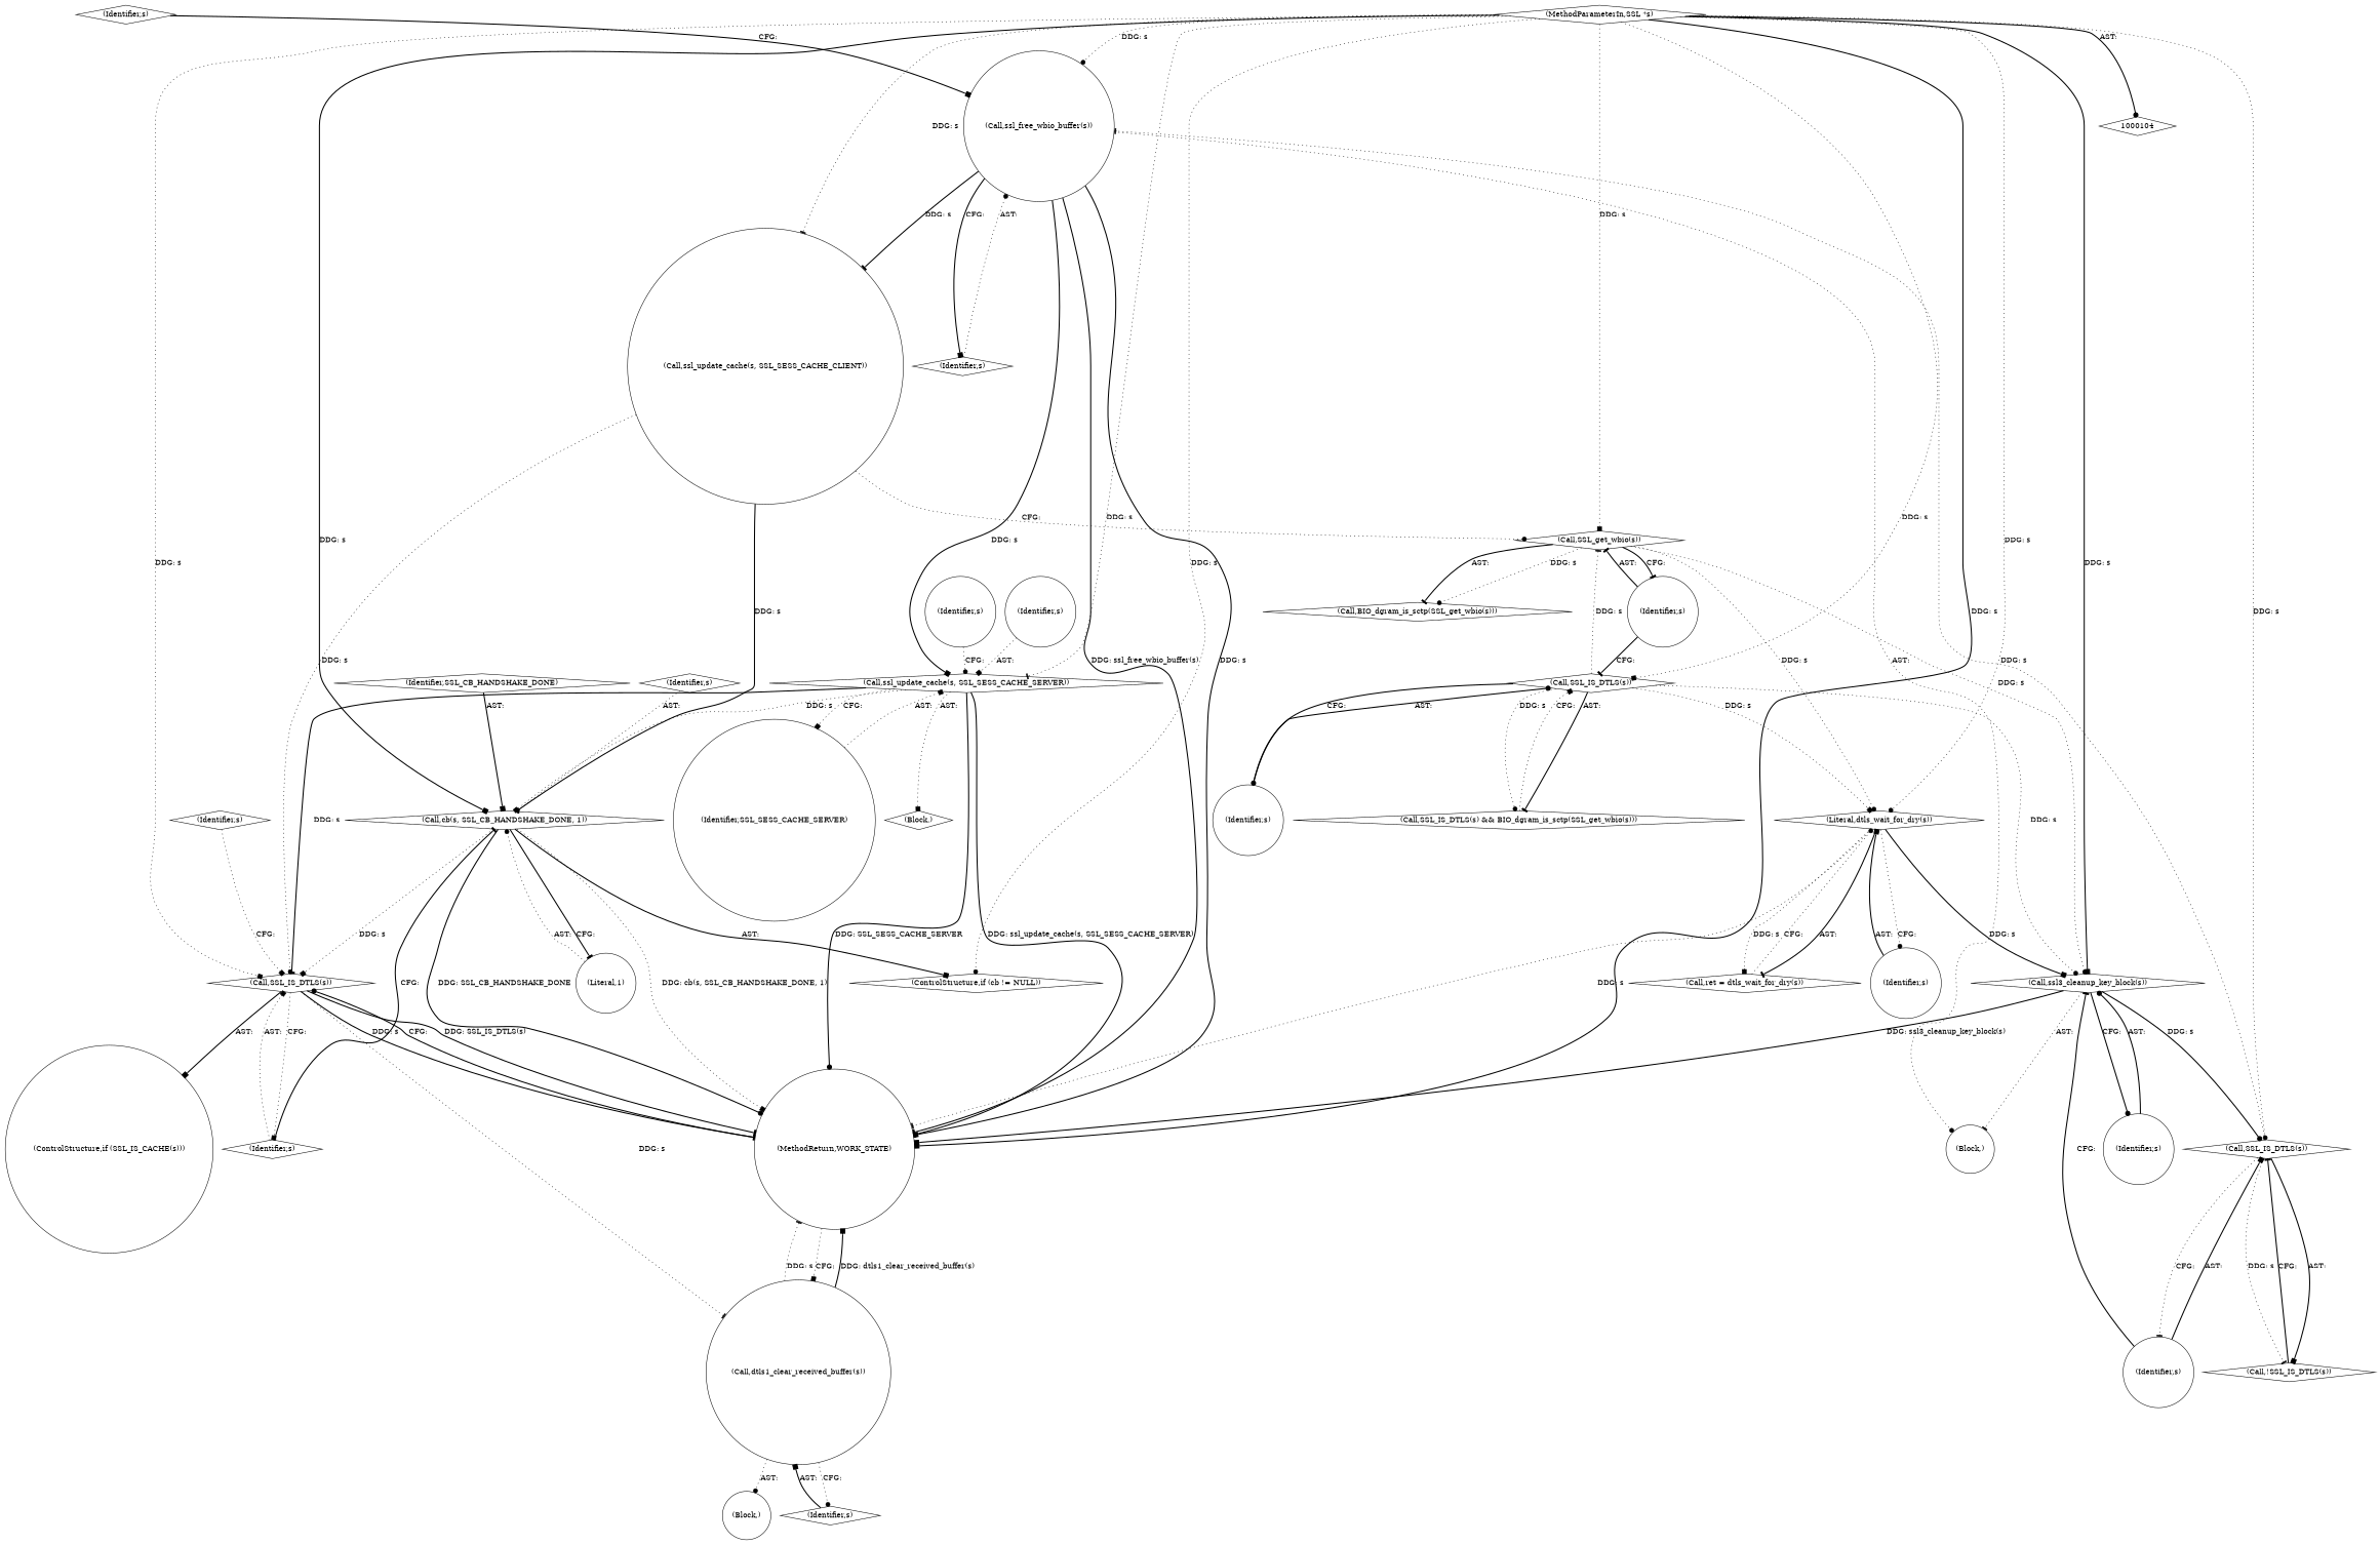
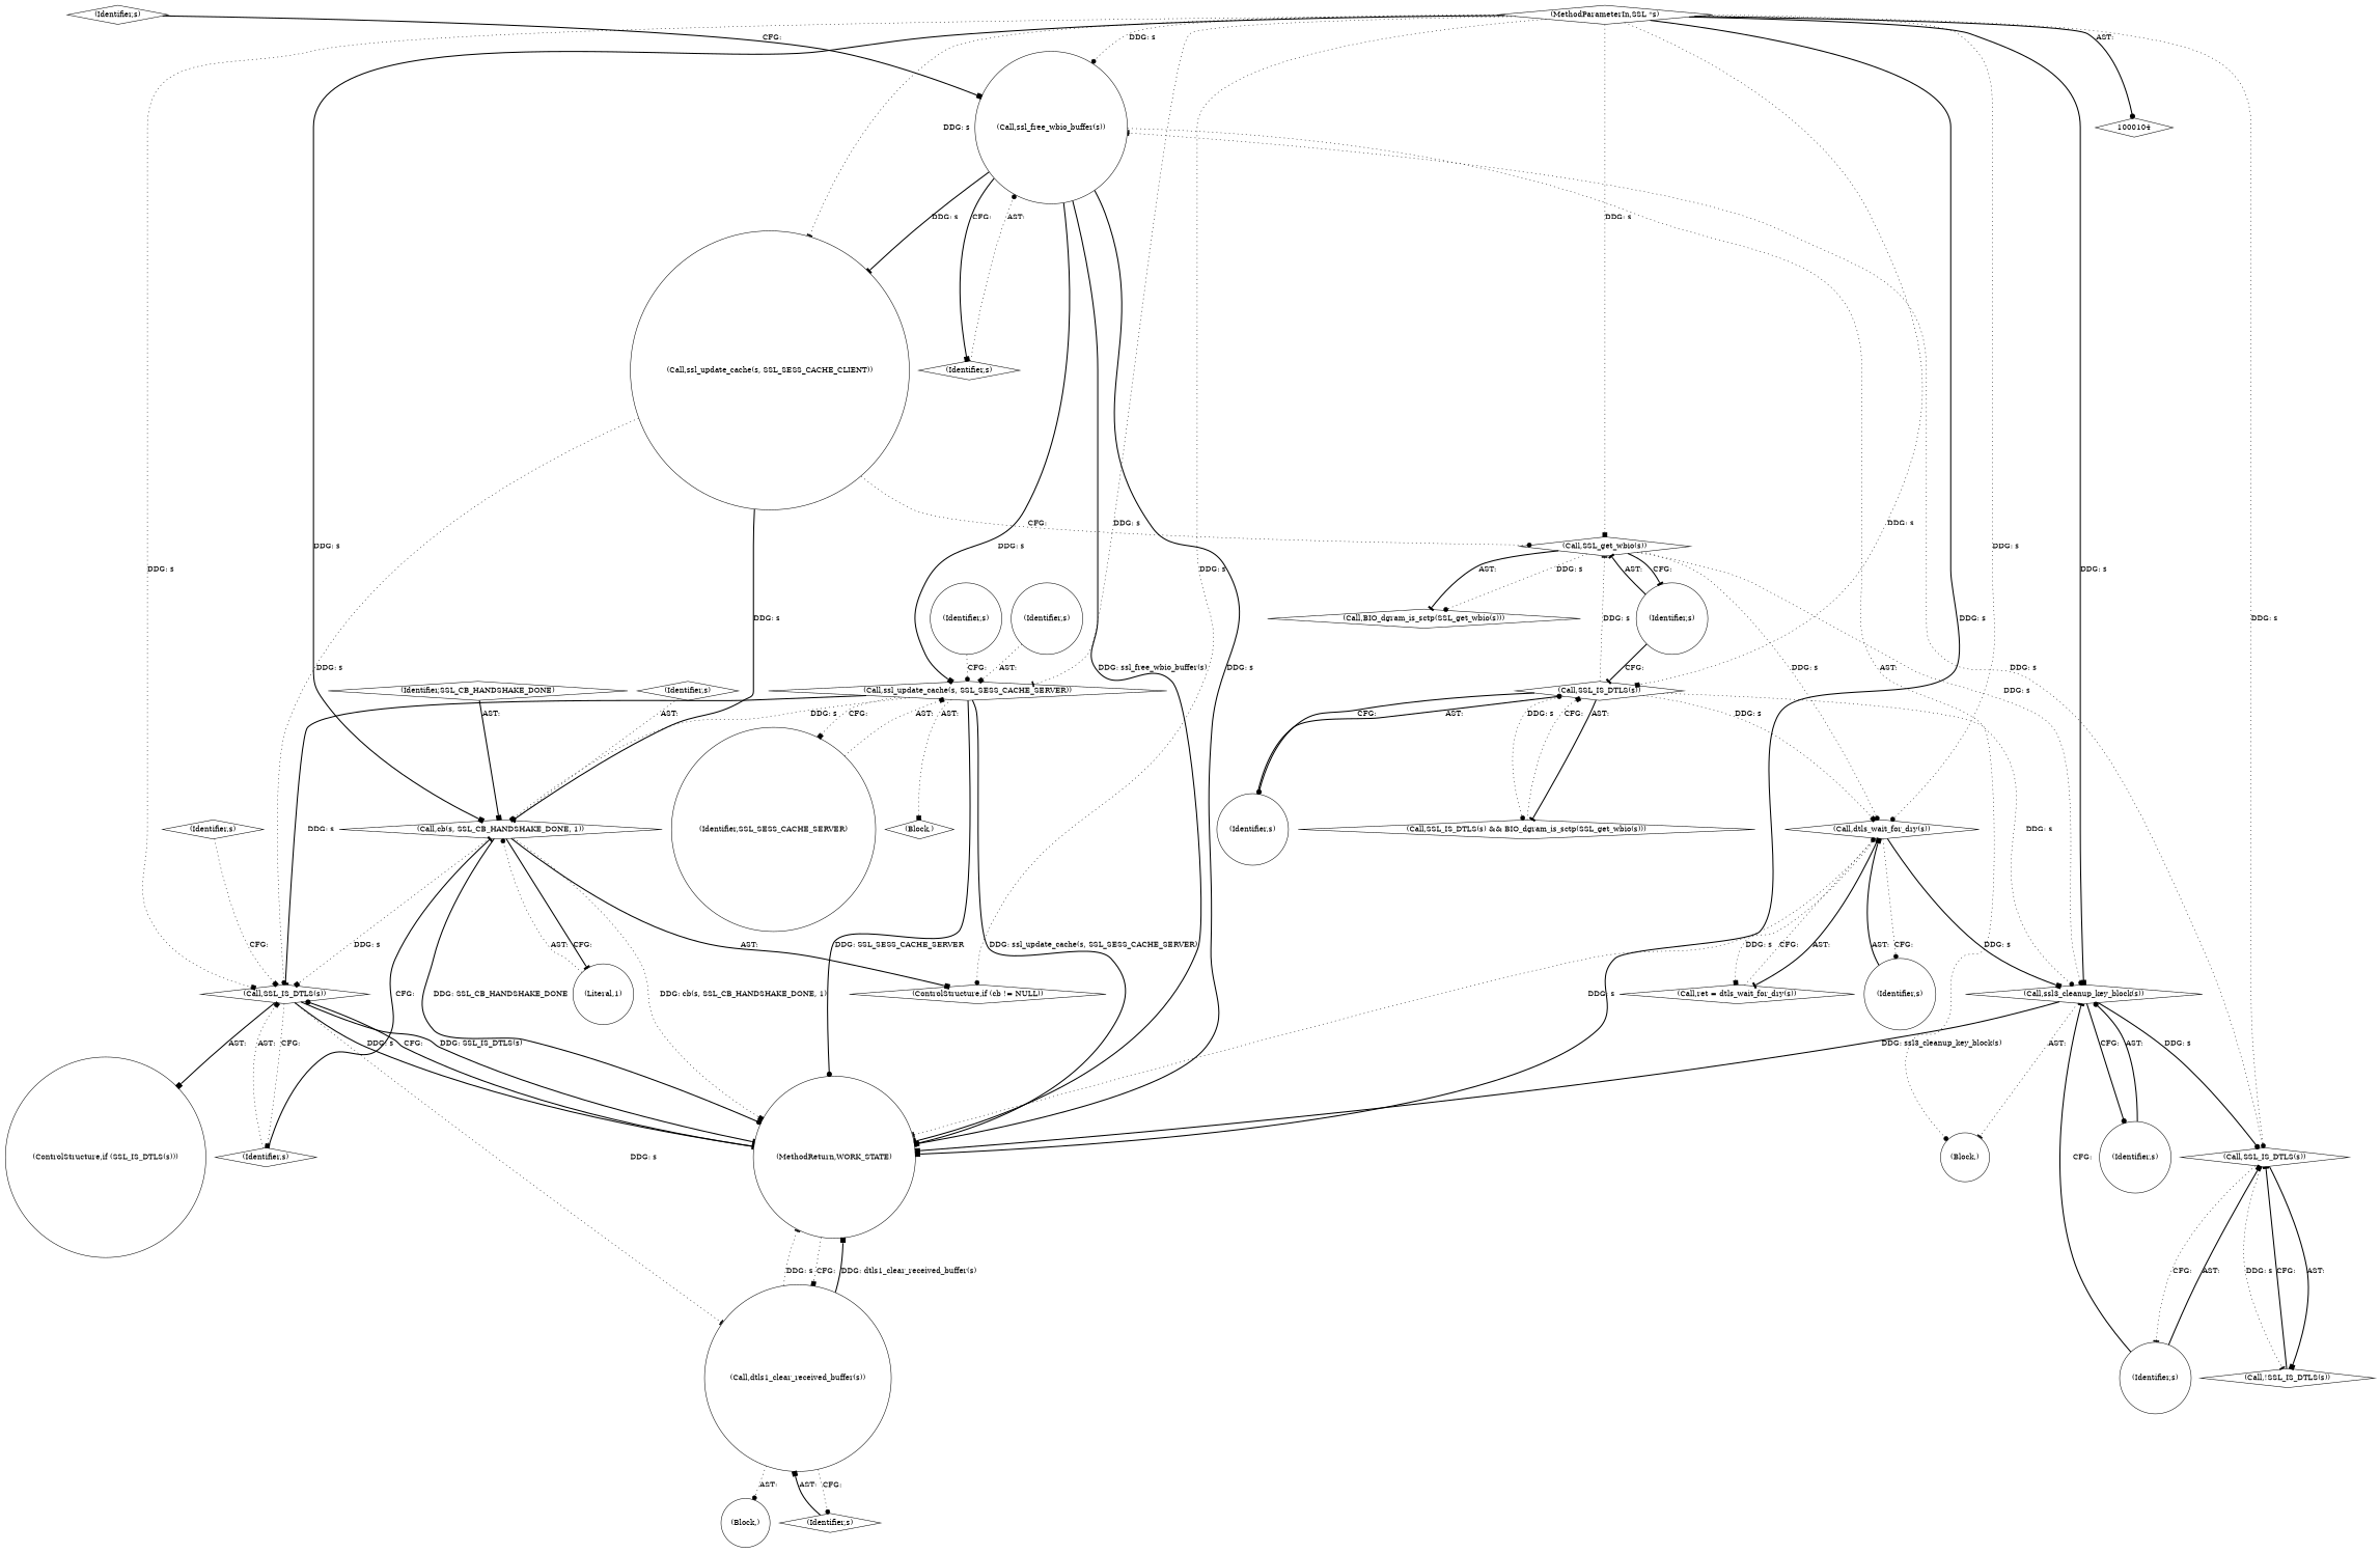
  digraph {
    node [shape=diamond]
    edge [arrowhead=box style=dotted]
    n1 [label="(Call,ssl_update_cache(s, SSL_SESS_CACHE_SERVER))"]
    n2 [label="(Call,cb(s, SSL_CB_HANDSHAKE_DONE, 1))"]
    n3 [label="(Call,SSL_IS_DTLS(s))"]
    n4 [label="(MethodReturn,WORK_STATE)" shape=circle]
    n5 [label="(Identifier,SSL_SESS_CACHE_SERVER)" shape=circle]
    n6 [label="(Block,)"]
    n7 [label="(Literal,1)" shape=circle]
    n8 [label="(ControlStructure,if (cb != NULL))"]
    n9 [label="(Call,dtls1_clear_received_buffer(s))" shape=circle]
-   n10 [label="(ControlStructure,if (SSL_IS_CACHE(s)))" shape=circle]
+   n10 [label="(ControlStructure,if (SSL_IS_DTLS(s)))" shape=circle]
    n11 [label="(Identifier,s)"]
    n12 [label="(Call,ssl_free_wbio_buffer(s))" shape=circle]
    n13 [label="(Block,)" shape=circle]
    n14 [label="(Identifier,s)"]
    n15 [label="(Call,ssl_update_cache(s, SSL_SESS_CACHE_CLIENT))" shape=circle]
    n16 [label="(Call,SSL_get_wbio(s))"]
    n17 [label="(Call,SSL_IS_DTLS(s))"]
    n18 [label="(Identifier,s)" shape=circle]
    n19 [label="(Call,!SSL_IS_DTLS(s))"]
    n20 [label="(Call,ssl3_cleanup_key_block(s))"]
    n21 [label="(Identifier,s)" shape=circle]
    n22 [label="(Call,SSL_IS_DTLS(s))"]
-   n23 [label="(Literal,dtls_wait_for_dry(s))"]
+   n23 [label="(Call,dtls_wait_for_dry(s))"]
    n24 [label="(Identifier,s)" shape=circle]
    n25 [label="(Call,SSL_IS_DTLS(s) && BIO_dgram_is_sctp(SSL_get_wbio(s)))"]
    n26 [label="(Identifier,s)" shape=circle]
    n27 [label="(Call,BIO_dgram_is_sctp(SSL_get_wbio(s)))"]
    n28 [label="(Call,ret = dtls_wait_for_dry(s))"]
    n29 [label="(Identifier,s)" shape=circle]
    n30 [label="(MethodParameterIn,SSL *s)"]
    1000104
    n32 [label="(Block,)" shape=circle]
    n33 [label="(Identifier,s)"]
    n34 [label="(Identifier,s)"]
    n35 [label="(Identifier,s)"]
    n36 [label="(Identifier,s)" shape=circle]
    n37 [label="(Identifier,s)"]
    n38 [label="(Identifier,SSL_CB_HANDSHAKE_DONE)"]
    n39 [label="(Identifier,s)" shape=circle]
    n1 -> n2 [label="DDG: s"]
    n1 -> n3 [arrowhead=tee label="DDG: s" style=bold]
    n1 -> n4 [arrowhead=tee label="DDG: ssl_update_cache(s, SSL_SESS_CACHE_SERVER)" style=bold]
    n1 -> n4 [arrowhead=dot label="DDG: SSL_SESS_CACHE_SERVER" style=bold]
    n1 -> n5 [label="CFG: "]
    n1 -> n6 [label="AST: "]
    n2 -> n3 [label="DDG: s"]
    n2 -> n4 [arrowhead=dot label="DDG: SSL_CB_HANDSHAKE_DONE" style=bold]
    n2 -> n4 [label="DDG: cb(s, SSL_CB_HANDSHAKE_DONE, 1)"]
    n2 -> n7 [arrowhead=tee label="CFG: " style=bold]
    n2 -> n8 [label="AST: " style=bold]
    n3 -> n4 [arrowhead=tee label="DDG: SSL_IS_DTLS(s)" style=bold]
    n3 -> n4 [arrowhead=tee label="DDG: s" style=bold]
    n3 -> n9 [arrowhead=tee label="DDG: s"]
    n3 -> n10 [label="AST: " style=bold]
    n3 -> n11 [label="CFG: "]
    n4 -> n3 [arrowhead=dot label="CFG: " style=bold]
    n4 -> n9 [label="CFG: "]
    n5 -> n1 [label="AST: "]
    n7 -> n2 [arrowhead=dot label="AST: "]
    n9 -> n4 [label="DDG: dtls1_clear_received_buffer(s)" style=bold]
    n9 -> n4 [arrowhead=tee label="DDG: s"]
    n9 -> n32 [arrowhead=dot label="AST: "]
    n9 -> n33 [arrowhead=dot label="CFG: "]
    n11 -> n2 [arrowhead=tee label="CFG: " style=bold]
    n11 -> n3 [label="AST: "]
    n12 -> n1 [label="DDG: s" style=bold]
    n12 -> n4 [label="DDG: s" style=bold]
    n12 -> n4 [arrowhead=tee label="DDG: ssl_free_wbio_buffer(s)" style=bold]
    n12 -> n13 [arrowhead=dot label="AST: "]
    n12 -> n14 [label="CFG: " style=bold]
    n12 -> n15 [arrowhead=tee label="DDG: s" style=bold]
    n14 -> n12 [arrowhead=dot label="AST: "]
    n15 -> n2 [arrowhead=tee label="DDG: s" style=bold]
    n15 -> n3 [arrowhead=dot label="DDG: s"]
    n15 -> n16 [arrowhead=dot label="CFG: "]
    n16 -> n20 [arrowhead=dot label="DDG: s"]
    n16 -> n23 [arrowhead=dot label="DDG: s"]
    n16 -> n26 [arrowhead=tee label="CFG: " style=bold]
    n16 -> n27 [arrowhead=tee label="AST: " style=bold]
    n16 -> n27 [arrowhead=dot label="DDG: s"]
    n17 -> n12 [arrowhead=tee label="DDG: s"]
    n17 -> n18 [arrowhead=tee label="CFG: "]
    n17 -> n19 [label="AST: " style=bold]
    n17 -> n19 [arrowhead=tee label="DDG: s"]
    n18 -> n17 [label="AST: " style=bold]
    n18 -> n20 [arrowhead=tee label="CFG: " style=bold]
    n19 -> n17 [arrowhead=tee label="CFG: " style=bold]
    n20 -> n4 [label="DDG: ssl3_cleanup_key_block(s)" style=bold]
    n20 -> n13 [arrowhead=tee label="AST: "]
    n20 -> n17 [arrowhead=dot label="DDG: s" style=bold]
    n20 -> n21 [arrowhead=dot label="CFG: " style=bold]
    n21 -> n20 [arrowhead=dot label="AST: " style=bold]
    n22 -> n16 [arrowhead=tee label="DDG: s"]
    n22 -> n20 [arrowhead=dot label="DDG: s"]
    n22 -> n23 [label="DDG: s"]
    n22 -> n24 [arrowhead=dot label="CFG: " style=bold]
    n22 -> n25 [arrowhead=tee label="AST: " style=bold]
    n22 -> n25 [arrowhead=dot label="DDG: s"]
    n23 -> n4 [arrowhead=tee label="DDG: s"]
    n23 -> n20 [label="DDG: s" style=bold]
    n23 -> n28 [arrowhead=tee label="AST: " style=bold]
    n23 -> n28 [label="DDG: s"]
    n23 -> n29 [arrowhead=dot label="CFG: "]
    n24 -> n22 [arrowhead=dot label="AST: " style=bold]
    n25 -> n22 [label="CFG: "]
    n26 -> n16 [arrowhead=tee label="AST: " style=bold]
    n26 -> n22 [arrowhead=tee label="CFG: " style=bold]
    n28 -> n23 [arrowhead=dot label="CFG: "]
    n29 -> n23 [label="AST: " style=bold]
    n30 -> n1 [arrowhead=tee label="DDG: s"]
    n30 -> n2 [label="DDG: s" style=bold]
    n30 -> n3 [label="DDG: s"]
    n30 -> n4 [label="DDG: s" style=bold]
    n30 -> n8 [arrowhead=dot label="DDG: s"]
    n30 -> n12 [arrowhead=dot label="DDG: s"]
    n30 -> n15 [arrowhead=tee label="DDG: s"]
    n30 -> n16 [label="DDG: s"]
    n30 -> n17 [arrowhead=dot label="DDG: s"]
    n30 -> n20 [label="DDG: s" style=bold]
    n30 -> n22 [label="DDG: s"]
    n30 -> n23 [arrowhead=dot label="DDG: s"]
    n30 -> 1000104 [arrowhead=dot label="AST: " style=bold]
    n33 -> n9 [label="AST: " style=bold]
    n34 -> n3 [label="CFG: "]
    n35 -> n12 [label="CFG: " style=bold]
    n36 -> n1 [arrowhead=dot label="CFG: "]
    n37 -> n2 [arrowhead=dot label="AST: "]
    n38 -> n2 [label="AST: " style=bold]
    n39 -> n1 [label="AST: "]
  }
